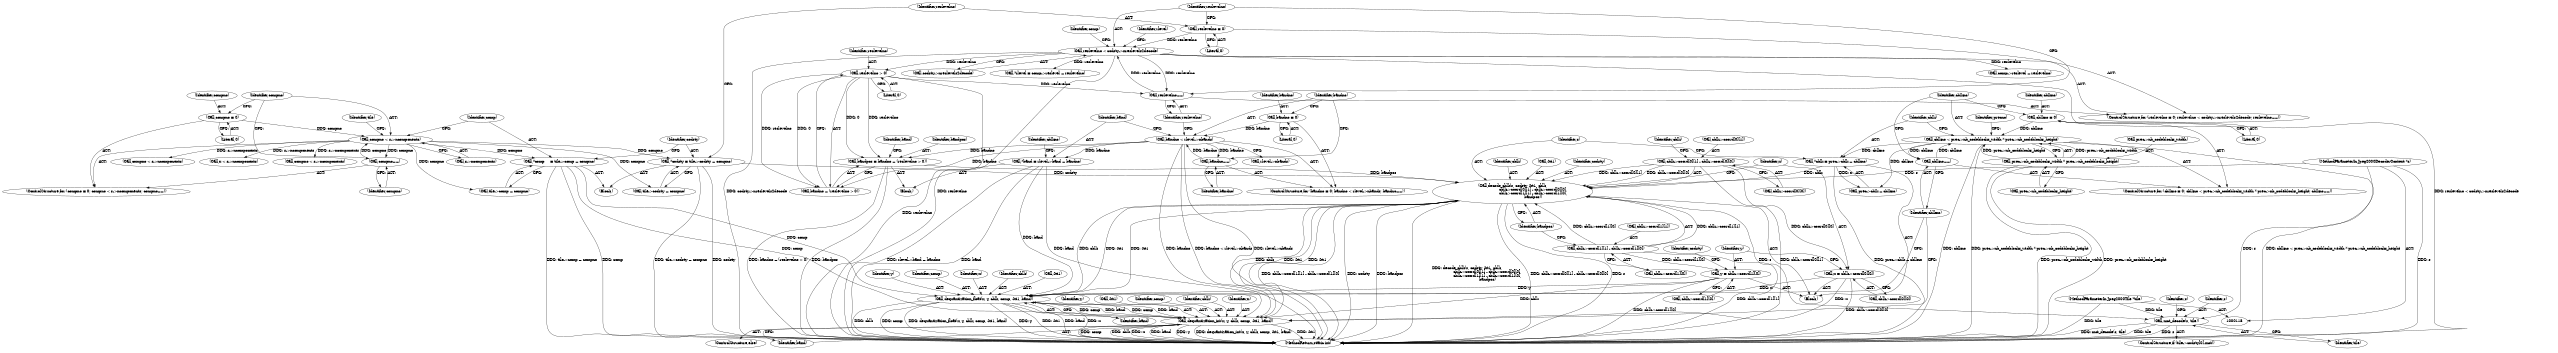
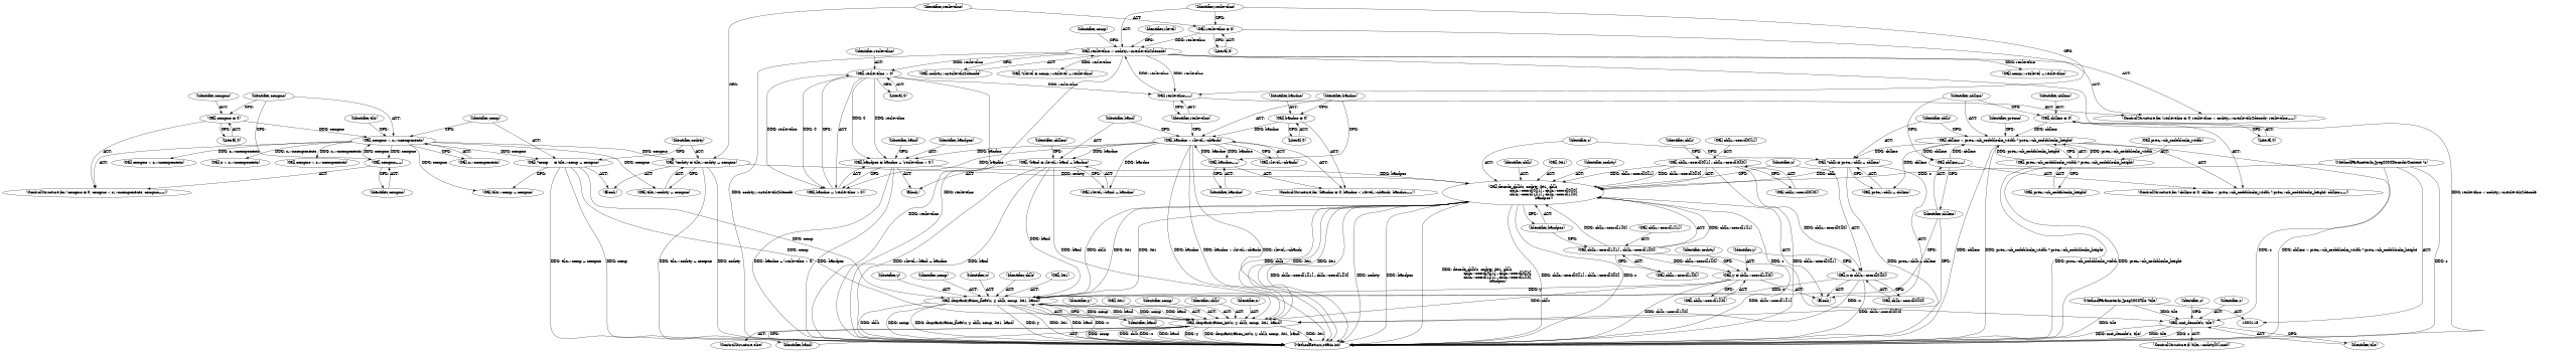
  digraph {
    n1 [label="(Call,mct_decode(s, tile))"]
    n2 [label="(ControlStructure,if (tile->codsty[0].mct))"]
    n3 [label="(MethodReturn,static int)"]
    n4 [label="(Identifier,tile)"]
    n5 [label="(Call,decode_cblk(s, codsty, &t1, cblk,\n                                    cblk->coord[0][1] - cblk->coord[0][0],\n                                    cblk->coord[1][1] - cblk->coord[1][0],\n                                    bandpos))"]
    n6 [label="(Call,dequantization_float(x, y, cblk, comp, &t1, band))"]
    n7 [label="(Call,dequantization_int(x, y, cblk, comp, &t1, band))"]
    n8 [label="(Identifier,bandpos)"]
    n9 [label="(Block,)"]
    n10 [label="(Identifier,band)"]
    n11 [label="(ControlStructure,else)"]
    n12 [label="(Identifier,band)"]
    n13 [label="(Call,cblk->coord[1][1] - cblk->coord[1][0])"]
    n14 [label="(MethodParameterIn,Jpeg2000DecoderContext *s)"]
    1000118
    n16 [label="(Call,*codsty = tile->codsty + compno)"]
    n17 [label="(Block,)"]
    n18 [label="(Call,tile->codsty + compno)"]
    n19 [label="(Call,compno < s->ncomponents)"]
    n20 [label="(Call,compno++)"]
    n21 [label="(Call,*comp     = tile->comp + compno)"]
    n22 [label="(Call,compno < s->ncomponents)"]
    n23 [label="(Call,s->ncomponents)"]
    n24 [label="(ControlStructure,for (compno = 0; compno < s->ncomponents; compno++))"]
    n25 [label="(Call,tile->comp + compno)"]
    n26 [label="(Call,compno < s->ncomponents)"]
    n27 [label="(Call,x < s->ncomponents)"]
    n28 [label="(Identifier,compno)"]
    n29 [label="(Call,compno = 0)"]
    n30 [label="(Literal,0)"]
    n31 [label="(Call,x = cblk->coord[0][0])"]
    n32 [label="(Call,cblk->coord[0][0])"]
    n33 [label="(Call,cblk->coord[0][1] - cblk->coord[0][0])"]
    n34 [label="(Call,cblk->coord[0][0])"]
    n35 [label="(Call,y = cblk->coord[1][0])"]
    n36 [label="(Call,cblk->coord[1][0])"]
    n37 [label="(Call,cblk->coord[1][0])"]
    n38 [label="(Call,*band = rlevel->band + bandno)"]
+   n39 [label="(Call,rlevel->band + bandno)"]
    n40 [label="(Block,)"]
    n41 [label="(Call,bandno < rlevel->nbands)"]
    n42 [label="(Call,bandno++)"]
    n43 [label="(Call,bandpos = bandno + (reslevelno > 0))"]
    n44 [label="(Call,rlevel->nbands)"]
    n45 [label="(Call,bandno + (reslevelno > 0))"]
    n46 [label="(ControlStructure,for (bandno = 0; bandno < rlevel->nbands; bandno++))"]
    n47 [label="(Identifier,bandno)"]
    n48 [label="(Call,reslevelno > 0)"]
    n49 [label="(Call,bandno = 0)"]
    n50 [label="(Literal,0)"]
    n51 [label="(Call,*cblk = prec->cblk + cblkno)"]
    n52 [label="(Call,prec->cblk + cblkno)"]
    n53 [label="(Call,cblkno < prec->nb_codeblocks_width * prec->nb_codeblocks_height)"]
    n54 [label="(Call,cblkno++)"]
    n55 [label="(Call,prec->nb_codeblocks_width * prec->nb_codeblocks_height)"]
    n56 [label="(ControlStructure,for (cblkno = 0; cblkno < prec->nb_codeblocks_width * prec->nb_codeblocks_height; cblkno++))"]
    n57 [label="(Identifier,cblkno)"]
    n58 [label="(Call,prec->nb_codeblocks_height)"]
    n59 [label="(Call,cblkno = 0)"]
    n60 [label="(Literal,0)"]
    n61 [label="(Call,reslevelno++)"]
    n62 [label="(Literal,0)"]
    n63 [label="(Call,reslevelno < codsty->nreslevels2decode)"]
    n64 [label="(ControlStructure,for (reslevelno = 0; reslevelno < codsty->nreslevels2decode; reslevelno++))"]
    n65 [label="(Identifier,reslevelno)"]
    n66 [label="(Call,comp->reslevel + reslevelno)"]
    n67 [label="(Call,*rlevel = comp->reslevel + reslevelno)"]
    n68 [label="(Call,codsty->nreslevels2decode)"]
    n69 [label="(Call,reslevelno = 0)"]
    n70 [label="(Literal,0)"]
    n71 [label="(MethodParameterIn,Jpeg2000Tile *tile)"]
    n72 [label="(Identifier,x)"]
    n73 [label="(Identifier,cblkno)"]
    n74 [label="(Identifier,reslevelno)"]
    n75 [label="(Identifier,compno)"]
    n76 [label="(Identifier,reslevelno)"]
    n77 [label="(Identifier,cblk)"]
    n78 [label="(Identifier,y)"]
    n79 [label="(Identifier,x)"]
    n80 [label="(Identifier,y)"]
    n81 [label="(Identifier,rlevel)"]
    n82 [label="(Identifier,tile)"]
    n83 [label="(Identifier,bandpos)"]
    n84 [label="(Call,&t1)"]
    n85 [label="(Identifier,y)"]
    n86 [label="(Identifier,s)"]
    n87 [label="(Call,cblk->coord[0][1])"]
    n88 [label="(Identifier,band)"]
    n89 [label="(Identifier,bandno)"]
    n90 [label="(Identifier,cblkno)"]
    n91 [label="(Identifier,cblk)"]
    n92 [label="(Identifier,codsty)"]
    n93 [label="(Call,cblk->coord[1][1])"]
    n94 [label="(Identifier,s)"]
    n95 [label="(Identifier,comp)"]
    n96 [label="(Identifier,comp)"]
    n97 [label="(Identifier,comp)"]
    n98 [label="(Identifier,cblk)"]
    n99 [label="(Identifier,cblk)"]
    n100 [label="(Call,&t1)"]
    n101 [label="(Identifier,comp)"]
    n102 [label="(Identifier,codsty)"]
    n103 [label="(Identifier,x)"]
    n104 [label="(Identifier,cblk)"]
    n105 [label="(Identifier,s)"]
    n106 [label="(Identifier,band)"]
    n107 [label="(Identifier,reslevelno)"]
    n108 [label="(Identifier,codsty)"]
    n109 [label="(Identifier,precno)"]
    n110 [label="(Call,&t1)"]
    n111 [label="(Identifier,bandno)"]
    n112 [label="(Identifier,compno)"]
    n113 [label="(Call,prec->nb_codeblocks_width)"]
    n114 [label="(Identifier,cblkno)"]
    n1 -> n2 [label="AST: "]
    n1 -> n3 [label="DDG: mct_decode(s, tile)"]
    n1 -> n3 [label="DDG: tile"]
    n1 -> n3 [label="DDG: s"]
    n1 -> n4 [label="CFG: "]
    n4 -> n1 [label="AST: "]
    n5 -> n1 [label="DDG: s"]
    n5 -> n3 [label="DDG: bandpos"]
    n5 -> n3 [label="DDG: decode_cblk(s, codsty, &t1, cblk,\n                                    cblk->coord[0][1] - cblk->coord[0][0],\n                                    cblk->coord[1][1] - cblk->coord[1][0],\n                                    bandpos)"]
    n5 -> n3 [label="DDG: cblk->coord[0][1] - cblk->coord[0][0]"]
    n5 -> n3 [label="DDG: s"]
    n5 -> n3 [label="DDG: cblk->coord[1][1] - cblk->coord[1][0]"]
    n5 -> n3 [label="DDG: codsty"]
    n5 -> n6 [label="DDG: cblk"]
    n5 -> n6 [label="DDG: &t1"]
    n5 -> n7 [label="DDG: cblk"]
    n5 -> n7 [label="DDG: &t1"]
    n5 -> n8 [label="CFG: "]
    n5 -> n9 [label="AST: "]
    n6 -> n3 [label="DDG: y"]
    n6 -> n3 [label="DDG: &t1"]
    n6 -> n3 [label="DDG: band"]
    n6 -> n3 [label="DDG: x"]
    n6 -> n3 [label="DDG: cblk"]
    n6 -> n3 [label="DDG: comp"]
    n6 -> n3 [label="DDG: dequantization_float(x, y, cblk, comp, &t1, band)"]
    n6 -> n5 [label="DDG: &t1"]
    n6 -> n7 [label="DDG: comp"]
    n6 -> n7 [label="DDG: band"]
    n6 -> n10 [label="CFG: "]
    n7 -> n3 [label="DDG: x"]
    n7 -> n3 [label="DDG: band"]
    n7 -> n3 [label="DDG: y"]
    n7 -> n3 [label="DDG: dequantization_int(x, y, cblk, comp, &t1, band)"]
    n7 -> n3 [label="DDG: &t1"]
    n7 -> n3 [label="DDG: comp"]
    n7 -> n3 [label="DDG: cblk"]
    n7 -> n5 [label="DDG: &t1"]
    n7 -> n6 [label="DDG: comp"]
    n7 -> n6 [label="DDG: band"]
    n7 -> n11 [label="AST: "]
    n7 -> n12 [label="CFG: "]
    n8 -> n5 [label="AST: "]
    n8 -> n13 [label="CFG: "]
    n10 -> n6 [label="AST: "]
    n12 -> n7 [label="AST: "]
    n13 -> n3 [label="DDG: cblk->coord[1][1]"]
    n13 -> n5 [label="AST: "]
    n13 -> n5 [label="DDG: cblk->coord[1][1]"]
    n13 -> n5 [label="DDG: cblk->coord[1][0]"]
    n13 -> n35 [label="DDG: cblk->coord[1][0]"]
    n13 -> n37 [label="CFG: "]
    n14 -> n1 [label="DDG: s"]
    n14 -> n3 [label="DDG: s"]
    n14 -> n5 [label="DDG: s"]
    n14 -> 1000118 [label="AST: "]
    n16 -> n3 [label="DDG: codsty"]
    n16 -> n3 [label="DDG: tile->codsty + compno"]
    n16 -> n5 [label="DDG: codsty"]
    n16 -> n17 [label="AST: "]
    n16 -> n18 [label="CFG: "]
    n18 -> n16 [label="AST: "]
    n19 -> n16 [label="DDG: compno"]
    n19 -> n18 [label="DDG: compno"]
    n19 -> n20 [label="DDG: compno"]
    n19 -> n21 [label="DDG: compno"]
    n19 -> n22 [label="DDG: s->ncomponents"]
    n19 -> n23 [label="CFG: "]
    n19 -> n24 [label="AST: "]
    n19 -> n25 [label="DDG: compno"]
    n19 -> n26 [label="DDG: s->ncomponents"]
    n19 -> n27 [label="DDG: s->ncomponents"]
    n20 -> n19 [label="DDG: compno"]
    n20 -> n24 [label="AST: "]
    n20 -> n28 [label="CFG: "]
    n21 -> n3 [label="DDG: comp"]
    n21 -> n3 [label="DDG: tile->comp + compno"]
    n21 -> n6 [label="DDG: comp"]
    n21 -> n7 [label="DDG: comp"]
    n21 -> n17 [label="AST: "]
    n21 -> n25 [label="CFG: "]
    n23 -> n19 [label="AST: "]
-   n25 -> n21 [label="AST: "]
    n28 -> n20 [label="AST: "]
    n29 -> n19 [label="DDG: compno"]
    n29 -> n24 [label="AST: "]
    n29 -> n30 [label="CFG: "]
    n30 -> n29 [label="AST: "]
    n31 -> n3 [label="DDG: cblk->coord[0][0]"]
    n31 -> n6 [label="DDG: x"]
    n31 -> n7 [label="DDG: x"]
    n31 -> n9 [label="AST: "]
    n31 -> n32 [label="CFG: "]
    n32 -> n31 [label="AST: "]
    n33 -> n3 [label="DDG: cblk->coord[0][1]"]
    n33 -> n5 [label="AST: "]
    n33 -> n5 [label="DDG: cblk->coord[0][1]"]
    n33 -> n5 [label="DDG: cblk->coord[0][0]"]
    n33 -> n31 [label="DDG: cblk->coord[0][0]"]
    n33 -> n34 [label="CFG: "]
    n34 -> n33 [label="AST: "]
    n35 -> n3 [label="DDG: cblk->coord[1][0]"]
    n35 -> n6 [label="DDG: y"]
    n35 -> n7 [label="DDG: cblk"]
    n35 -> n9 [label="AST: "]
    n35 -> n36 [label="CFG: "]
    n36 -> n35 [label="AST: "]
    n37 -> n13 [label="AST: "]
    n38 -> n3 [label="DDG: band"]
    n38 -> n3 [label="DDG: rlevel->band + bandno"]
    n38 -> n6 [label="DDG: band"]
    n38 -> n7 [label="DDG: band"]
+   n38 -> n39 [label="CFG: "]
    n38 -> n40 [label="AST: "]
+   n39 -> n38 [label="AST: "]
    n41 -> n3 [label="DDG: bandno < rlevel->nbands"]
    n41 -> n3 [label="DDG: rlevel->nbands"]
    n41 -> n3 [label="DDG: bandno"]
    n41 -> n38 [label="DDG: bandno"]
+   n41 -> n39 [label="DDG: bandno"]
    n41 -> n42 [label="DDG: bandno"]
    n41 -> n43 [label="DDG: bandno"]
    n41 -> n44 [label="CFG: "]
    n41 -> n45 [label="DDG: bandno"]
    n41 -> n46 [label="AST: "]
    n42 -> n41 [label="DDG: bandno"]
    n42 -> n46 [label="AST: "]
    n42 -> n47 [label="CFG: "]
    n43 -> n3 [label="DDG: bandpos"]
    n43 -> n3 [label="DDG: bandno + (reslevelno > 0)"]
    n43 -> n5 [label="DDG: bandpos"]
    n43 -> n40 [label="AST: "]
    n43 -> n45 [label="CFG: "]
+   n44 -> n41 [label="AST: "]
    n45 -> n43 [label="AST: "]
    n45 -> n48 [label="CFG: "]
    n47 -> n42 [label="AST: "]
    n48 -> n3 [label="DDG: reslevelno"]
    n48 -> n43 [label="DDG: reslevelno"]
    n48 -> n43 [label="DDG: 0"]
    n48 -> n45 [label="AST: "]
    n48 -> n45 [label="DDG: reslevelno"]
    n48 -> n45 [label="DDG: 0"]
    n48 -> n61 [label="DDG: reslevelno"]
    n48 -> n62 [label="CFG: "]
    n49 -> n41 [label="DDG: bandno"]
    n49 -> n46 [label="AST: "]
    n49 -> n50 [label="CFG: "]
    n50 -> n49 [label="AST: "]
    n51 -> n3 [label="DDG: prec->cblk + cblkno"]
    n51 -> n5 [label="DDG: cblk"]
    n51 -> n9 [label="AST: "]
-   n51 -> n52 [label="DDG: x"]
+   n51 -> n52 [label="CFG: "]
    n52 -> n51 [label="AST: "]
    n53 -> n3 [label="DDG: prec->nb_codeblocks_width * prec->nb_codeblocks_height"]
    n53 -> n3 [label="DDG: cblkno < prec->nb_codeblocks_width * prec->nb_codeblocks_height"]
    n53 -> n3 [label="DDG: cblkno"]
    n53 -> n51 [label="DDG: cblkno"]
    n53 -> n52 [label="DDG: cblkno"]
    n53 -> n54 [label="DDG: cblkno"]
    n53 -> n55 [label="CFG: "]
    n53 -> n56 [label="AST: "]
    n54 -> n53 [label="DDG: cblkno"]
    n54 -> n56 [label="AST: "]
    n54 -> n57 [label="CFG: "]
    n55 -> n3 [label="DDG: prec->nb_codeblocks_height"]
    n55 -> n3 [label="DDG: prec->nb_codeblocks_width"]
    n55 -> n53 [label="AST: "]
    n55 -> n53 [label="DDG: prec->nb_codeblocks_width"]
    n55 -> n53 [label="DDG: prec->nb_codeblocks_height"]
    n55 -> n58 [label="CFG: "]
    n57 -> n6 [label="CFG: "]
    n57 -> n7 [label="CFG: "]
    n57 -> n54 [label="AST: "]
    n58 -> n55 [label="AST: "]
    n59 -> n53 [label="DDG: cblkno"]
    n59 -> n56 [label="AST: "]
    n59 -> n60 [label="CFG: "]
    n60 -> n59 [label="AST: "]
    n61 -> n63 [label="DDG: reslevelno"]
    n61 -> n64 [label="AST: "]
    n61 -> n65 [label="CFG: "]
    n62 -> n48 [label="AST: "]
    n63 -> n3 [label="DDG: codsty->nreslevels2decode"]
    n63 -> n3 [label="DDG: reslevelno"]
    n63 -> n3 [label="DDG: reslevelno < codsty->nreslevels2decode"]
    n63 -> n48 [label="DDG: reslevelno"]
    n63 -> n61 [label="DDG: reslevelno"]
    n63 -> n64 [label="AST: "]
    n63 -> n66 [label="DDG: reslevelno"]
    n63 -> n67 [label="DDG: reslevelno"]
    n63 -> n68 [label="CFG: "]
    n65 -> n41 [label="CFG: "]
    n65 -> n61 [label="AST: "]
    n68 -> n63 [label="AST: "]
    n69 -> n63 [label="DDG: reslevelno"]
    n69 -> n64 [label="AST: "]
    n69 -> n70 [label="CFG: "]
    n70 -> n69 [label="AST: "]
    n71 -> n1 [label="DDG: tile"]
    n71 -> n3 [label="DDG: tile"]
    n71 -> 1000118 [label="AST: "]
    n72 -> n5 [label="CFG: "]
    n72 -> n31 [label="AST: "]
    n73 -> n38 [label="CFG: "]
    n74 -> n16 [label="CFG: "]
    n74 -> n69 [label="AST: "]
    n75 -> n29 [label="AST: "]
    n76 -> n48 [label="AST: "]
    n77 -> n7 [label="AST: "]
    n78 -> n6 [label="AST: "]
    n79 -> n7 [label="AST: "]
    n80 -> n31 [label="CFG: "]
    n80 -> n35 [label="AST: "]
    n81 -> n63 [label="CFG: "]
    n82 -> n19 [label="CFG: "]
    n83 -> n43 [label="AST: "]
    n84 -> n5 [label="AST: "]
    n85 -> n7 [label="AST: "]
    n86 -> n5 [label="AST: "]
    n86 -> n51 [label="CFG: "]
    n87 -> n33 [label="AST: "]
    n88 -> n38 [label="AST: "]
    n88 -> n41 [label="CFG: "]
    n89 -> n41 [label="AST: "]
    n89 -> n42 [label="CFG: "]
    n89 -> n49 [label="CFG: "]
    n90 -> n59 [label="AST: "]
    n91 -> n33 [label="CFG: "]
    n92 -> n5 [label="AST: "]
    n93 -> n13 [label="AST: "]
    n94 -> n1 [label="CFG: "]
    n95 -> n63 [label="CFG: "]
    n96 -> n6 [label="AST: "]
    n97 -> n19 [label="CFG: "]
    n97 -> n21 [label="AST: "]
    n98 -> n5 [label="AST: "]
    n99 -> n51 [label="AST: "]
    n99 -> n53 [label="CFG: "]
    n100 -> n7 [label="AST: "]
    n101 -> n7 [label="AST: "]
    n102 -> n16 [label="AST: "]
    n102 -> n21 [label="CFG: "]
    n103 -> n6 [label="AST: "]
    n104 -> n6 [label="AST: "]
    n105 -> n1 [label="AST: "]
    n106 -> n43 [label="CFG: "]
    n107 -> n61 [label="CFG: "]
    n107 -> n63 [label="AST: "]
    n107 -> n69 [label="CFG: "]
    n108 -> n35 [label="CFG: "]
    n109 -> n53 [label="CFG: "]
    n110 -> n6 [label="AST: "]
    n111 -> n49 [label="AST: "]
    n112 -> n19 [label="AST: "]
    n112 -> n20 [label="CFG: "]
    n112 -> n29 [label="CFG: "]
    n113 -> n55 [label="AST: "]
    n114 -> n53 [label="AST: "]
    n114 -> n54 [label="CFG: "]
    n114 -> n59 [label="CFG: "]
  }
